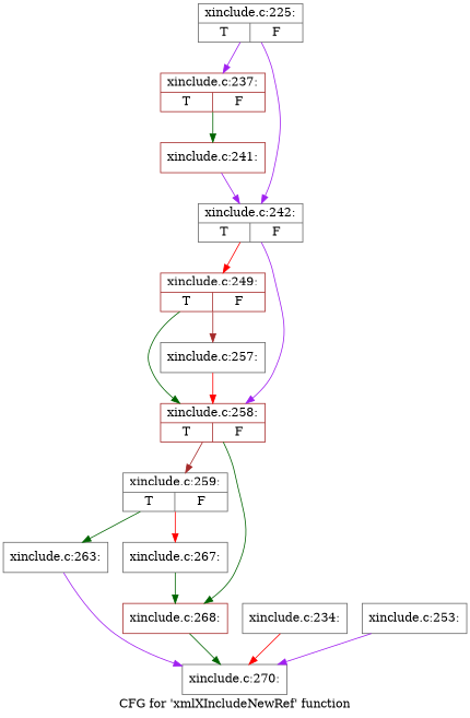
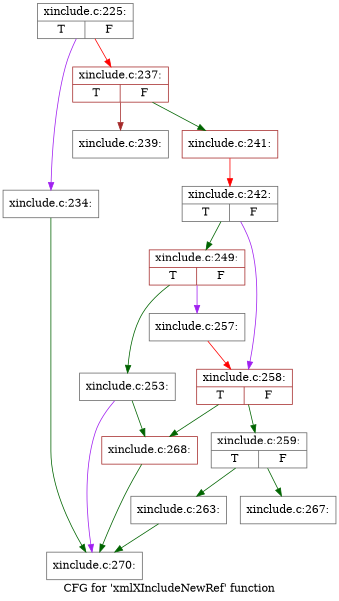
  digraph {
    label="CFG for 'xmlXIncludeNewRef' function"
    node [color=gray40 shape=record]
    edge [color=darkgreen]
    n1 [label="{xinclude.c:225:|{<s0>T|<s1>F}}"]
    n2 [label="{xinclude.c:234:}"]
    n3 [color=brown label="{xinclude.c:237:|{<s0>T|<s1>F}}"]
    n4 [label="{xinclude.c:270:}"]
+   n5 [label="{xinclude.c:239:}"]
    n6 [color=brown label="{xinclude.c:241:}"]
    n7 [label="{xinclude.c:242:|{<s0>T|<s1>F}}"]
    n8 [color=brown label="{xinclude.c:249:|{<s0>T|<s1>F}}"]
    n9 [color=brown label="{xinclude.c:258:|{<s0>T|<s1>F}}"]
    n10 [label="{xinclude.c:253:}"]
    n11 [label="{xinclude.c:257:}"]
    n12 [label="{xinclude.c:259:|{<s0>T|<s1>F}}"]
    n13 [color=brown label="{xinclude.c:268:}"]
    n14 [label="{xinclude.c:263:}"]
    n15 [label="{xinclude.c:267:}"]
-   n1 -> n7 [color=purple]
-   n1 -> n3 [color=purple]
-   n2 -> n4 [color=red]
+   n1 -> n2 [color=purple]
+   n1 -> n3 [color=red]
+   n2 -> n4
+   n3 -> n5 [color=brown]
    n3 -> n6
-   n6 -> n7 [color=purple]
-   n7 -> n8 [color=red]
+   n6 -> n7 [color=red]
+   n7 -> n8
    n7 -> n9 [color=purple]
-   n8 -> n9
-   n8 -> n11 [color=brown]
-   n9 -> n12 [color=brown]
+   n8 -> n10
+   n8 -> n11 [color=purple]
+   n9 -> n12
    n9 -> n13
    n10 -> n4 [color=purple]
    n11 -> n9 [color=red]
    n12 -> n14
-   n12 -> n15 [color=red]
+   n12 -> n15
    n13 -> n4
-   n14 -> n4 [color=purple]
-   n15 -> n13
+   n14 -> n4
+   n10 -> n13
  }
